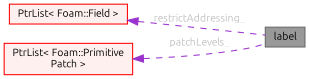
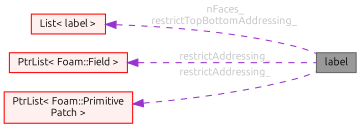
  digraph {
    fontname=Ubuntu
    rankdir=LR
    node [color=red fillcolor="#FFF0F0" fontname=Ubuntu fontsize=10 shape=box style=filled]
    edge [color=darkorchid3 dir=back fontcolor=grey fontname=Ubuntu fontsize=10 labelfontname=Helvetica labelfontsize=10 style=dashed]
    n1 [color=gray40 fillcolor=grey60 fontcolor=black height=0.2 label=label width=0.4]
+   n2 [height=0.2 label="List\< label \>" width=0.4]
    n3 [height=0.2 label="PtrList\< Foam::Field \>" width=0.4]
    n4 [height=0.2 label="PtrList\< Foam::Primitive\lPatch \>" width=0.4]
+   n2 -> n1 [label=" nFaces_\nrestrictTopBottomAddressing_"]
    n3 -> n1 [label=" restrictAddressing_"]
-   n4 -> n1 [label=" patchLevels_"]
+   n4 -> n1 [label=" restrictAddressing_"]
  }
